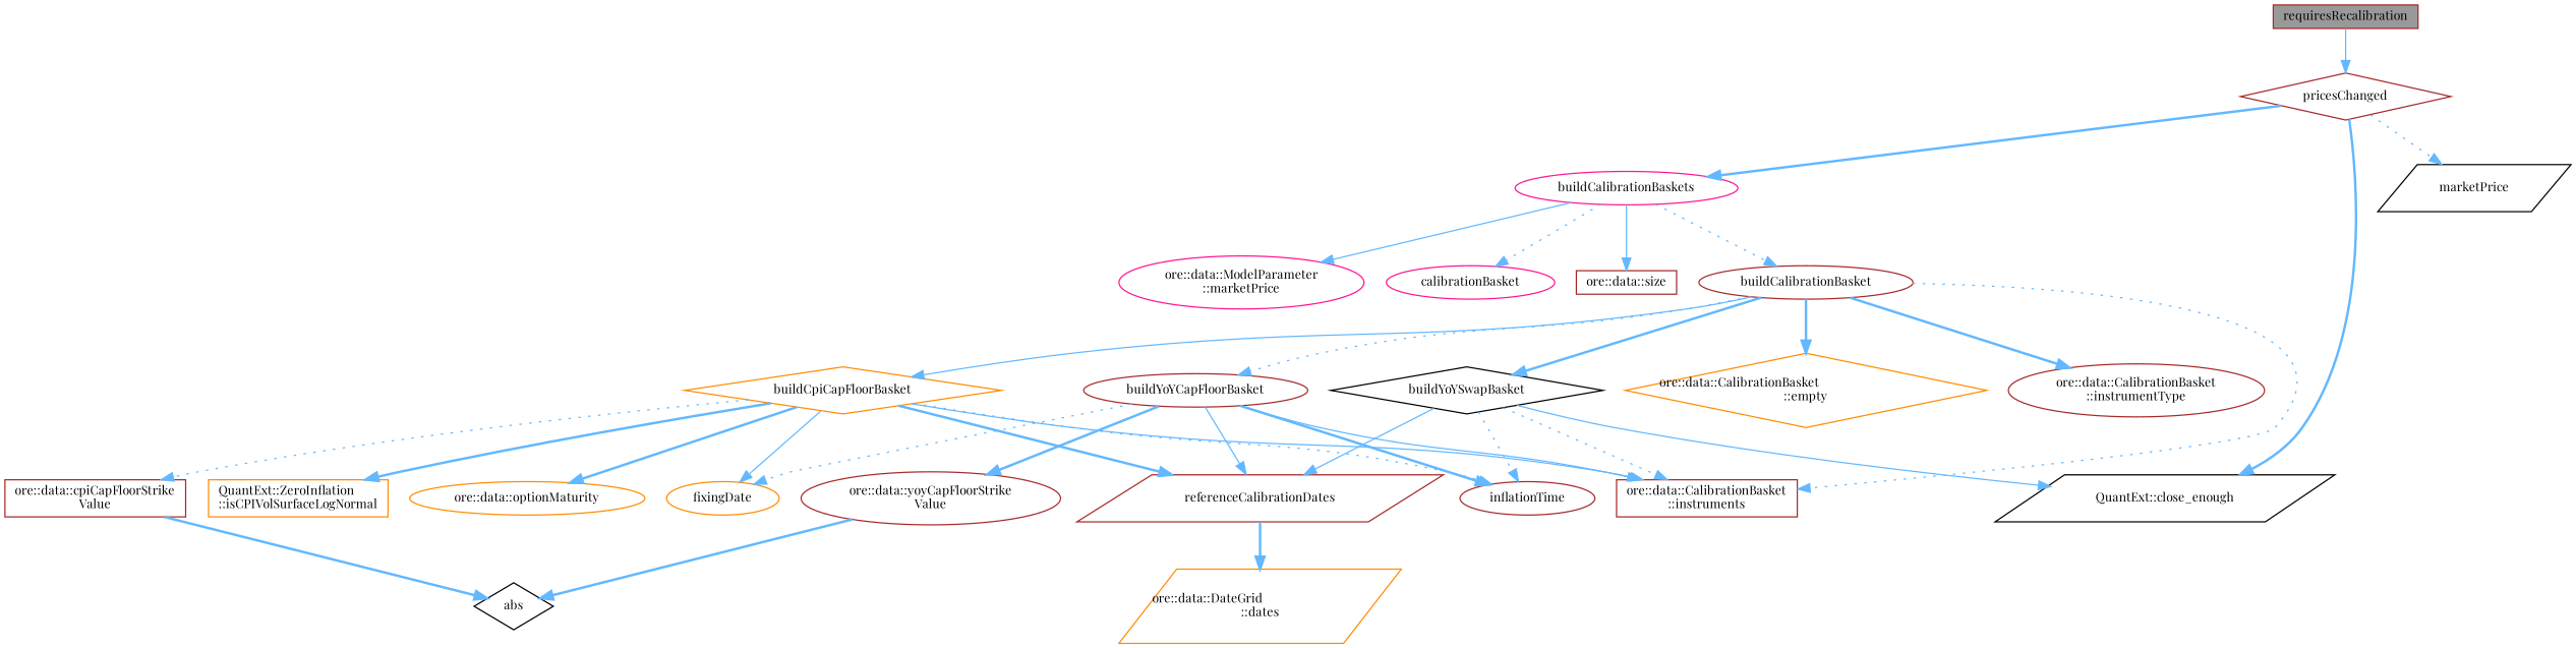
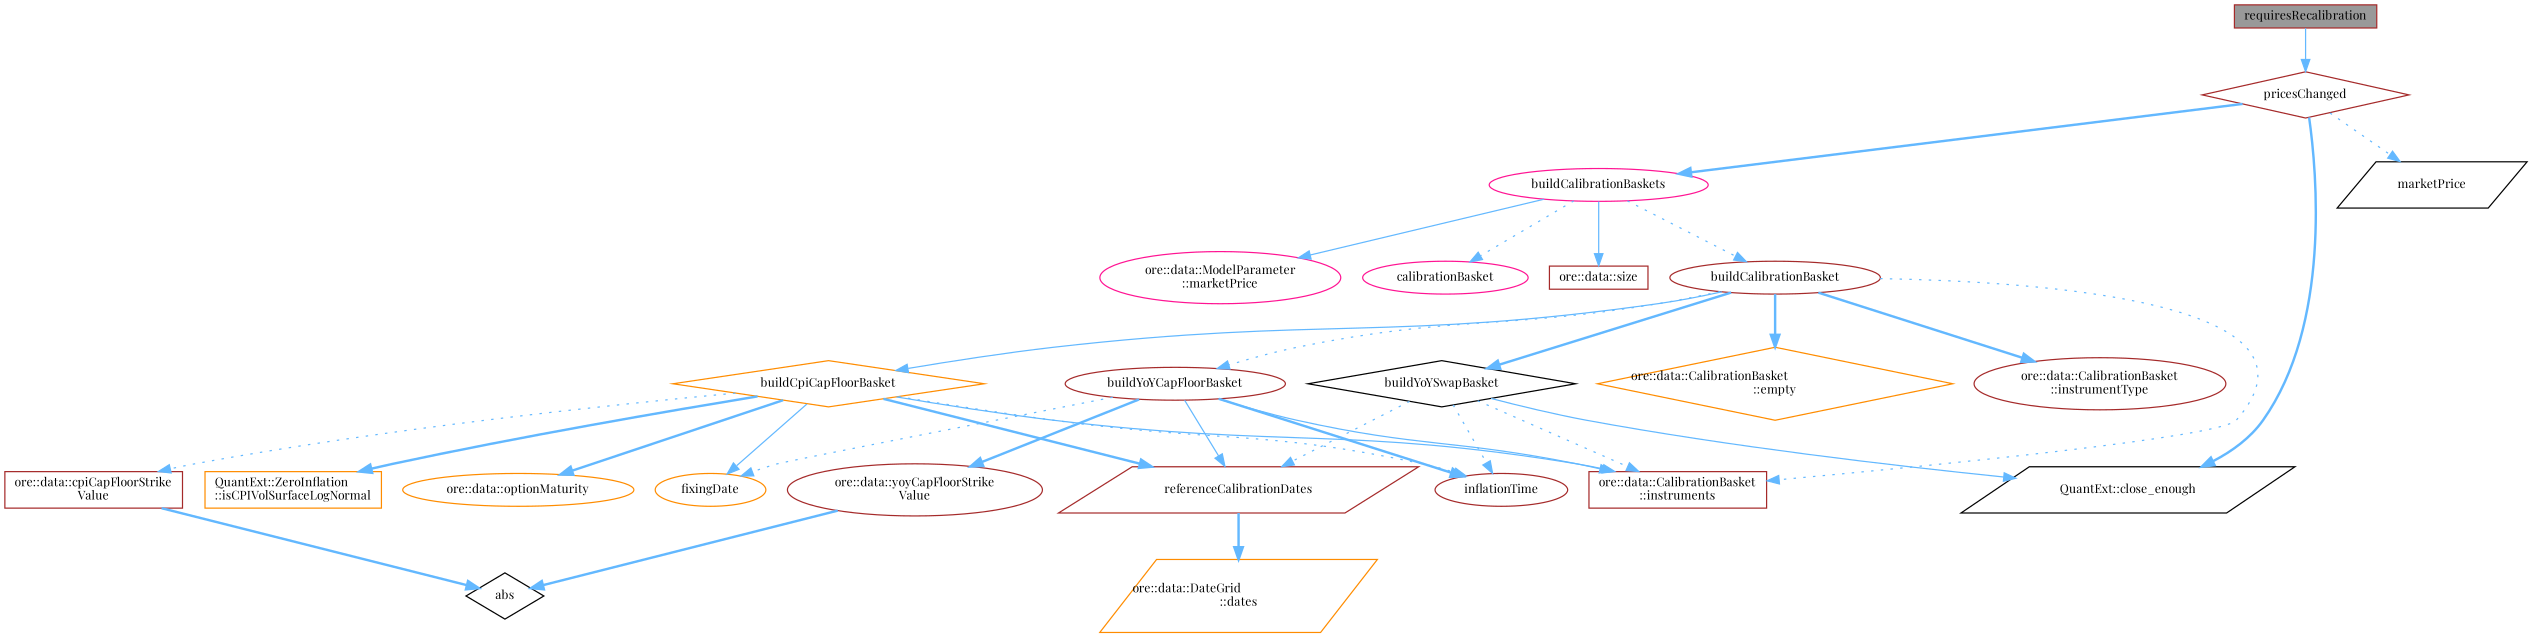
  digraph {
    fontname="Playfair Display"
    rankdir=TB
    node [color=brown fillcolor=white fontname="Playfair Display" fontsize=10 shape=ellipse style=filled]
    edge [color=steelblue1 fontname="Playfair Display" fontsize=10 labelfontname=Helvetica labelfontsize=10 style=bold]
    n1 [fillcolor=grey60 fontcolor=black height=0.2 label=requiresRecalibration shape=box width=0.4]
    n2 [height=0.2 label=pricesChanged shape=diamond width=0.4]
    n3 [color=deeppink height=0.2 label=buildCalibrationBaskets width=0.4]
    n4 [color=black height=0.2 label="QuantExt::close_enough" shape=parallelogram width=0.4]
    n5 [color=black height=0.2 label=marketPrice shape=parallelogram width=0.4]
    n6 [height=0.2 label=buildCalibrationBasket width=0.4]
    n7 [color=deeppink height=0.2 label="ore::data::ModelParameter\l::marketPrice" width=0.4]
    n8 [color=deeppink height=0.2 label=calibrationBasket width=0.4]
    n9 [height=0.2 label="ore::data::size" shape=box width=0.4]
    n10 [color=darkorange height=0.2 label=buildCpiCapFloorBasket shape=diamond width=0.4]
    n11 [height=0.2 label="ore::data::CalibrationBasket\l::instruments" shape=box width=0.4]
    n12 [height=0.2 label=buildYoYCapFloorBasket width=0.4]
    n13 [color=black height=0.2 label=buildYoYSwapBasket shape=diamond width=0.4]
    n14 [color=darkorange height=0.2 label="ore::data::CalibrationBasket\l::empty" shape=diamond width=0.4]
    n15 [height=0.2 label="ore::data::CalibrationBasket\l::instrumentType" width=0.4]
    n16 [height=0.2 label="ore::data::cpiCapFloorStrike\lValue" shape=box width=0.4]
    n17 [color=darkorange height=0.2 label=fixingDate width=0.4]
    n18 [height=0.2 label=inflationTime width=0.4]
    n19 [color=darkorange height=0.2 label="QuantExt::ZeroInflation\l::isCPIVolSurfaceLogNormal" shape=box width=0.4]
    n20 [color=darkorange height=0.2 label="ore::data::optionMaturity" width=0.4]
    n21 [height=0.2 label=referenceCalibrationDates shape=parallelogram width=0.4]
    n22 [height=0.2 label="ore::data::yoyCapFloorStrike\lValue" width=0.4]
    n23 [color=black height=0.2 label=abs shape=diamond width=0.4]
    n24 [color=darkorange height=0.2 label="ore::data::DateGrid\l::dates" shape=parallelogram width=0.4]
    n1 -> n2 [style=solid]
    n2 -> n3
    n2 -> n4
    n2 -> n5 [style=dotted]
    n3 -> n6 [style=dotted]
    n3 -> n7 [style=solid]
    n3 -> n8 [style=dotted]
    n3 -> n9 [style=solid]
    n6 -> n10 [style=solid]
    n6 -> n11 [style=dotted]
    n6 -> n12 [style=dotted]
    n6 -> n13
    n6 -> n14
    n6 -> n15
    n10 -> n11 [style=solid]
    n10 -> n16 [style=dotted]
    n10 -> n17 [style=solid]
    n10 -> n18 [style=dotted]
    n10 -> n19
    n10 -> n20
    n10 -> n21
    n12 -> n11 [style=solid]
    n12 -> n17 [style=dotted]
    n12 -> n18
    n12 -> n21 [style=solid]
    n12 -> n22
    n13 -> n4 [style=solid]
    n13 -> n11 [style=dotted]
    n13 -> n18 [style=dotted]
-   n13 -> n21 [style=solid]
+   n13 -> n21 [style=dotted]
    n16 -> n23
    n21 -> n24
    n22 -> n23
  }
